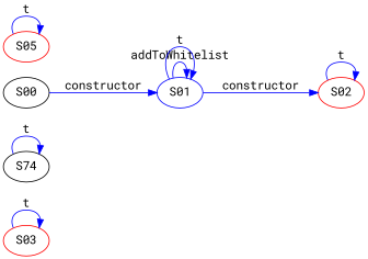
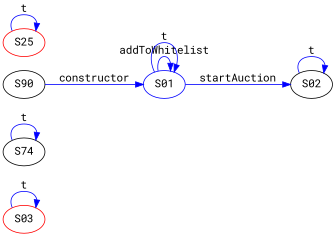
  digraph {
    fontname="Roboto Mono"
    rankdir=LR
    node [color=red fontname="Roboto Mono"]
    edge [color=blue fontname="Roboto Mono"]
    S03
    n2 [color=black label=S74]
    S01 [color=blue]
-   S02
-   S00 [color=black]
-   S05
+   S02 [color=black]
+   S00 [color=black label=S90]
+   S05 [label=S25]
    S03 -> S03 [label=t]
    n2 -> n2 [label=t]
    S01 -> S01 [label=addToWhitelist]
    S01 -> S01 [label=t]
-   S01 -> S02 [label=constructor]
+   S01 -> S02 [label=startAuction]
    S02 -> S02 [label=t]
    S00 -> S01 [label=constructor]
    S05 -> S05 [label=t]
  }
